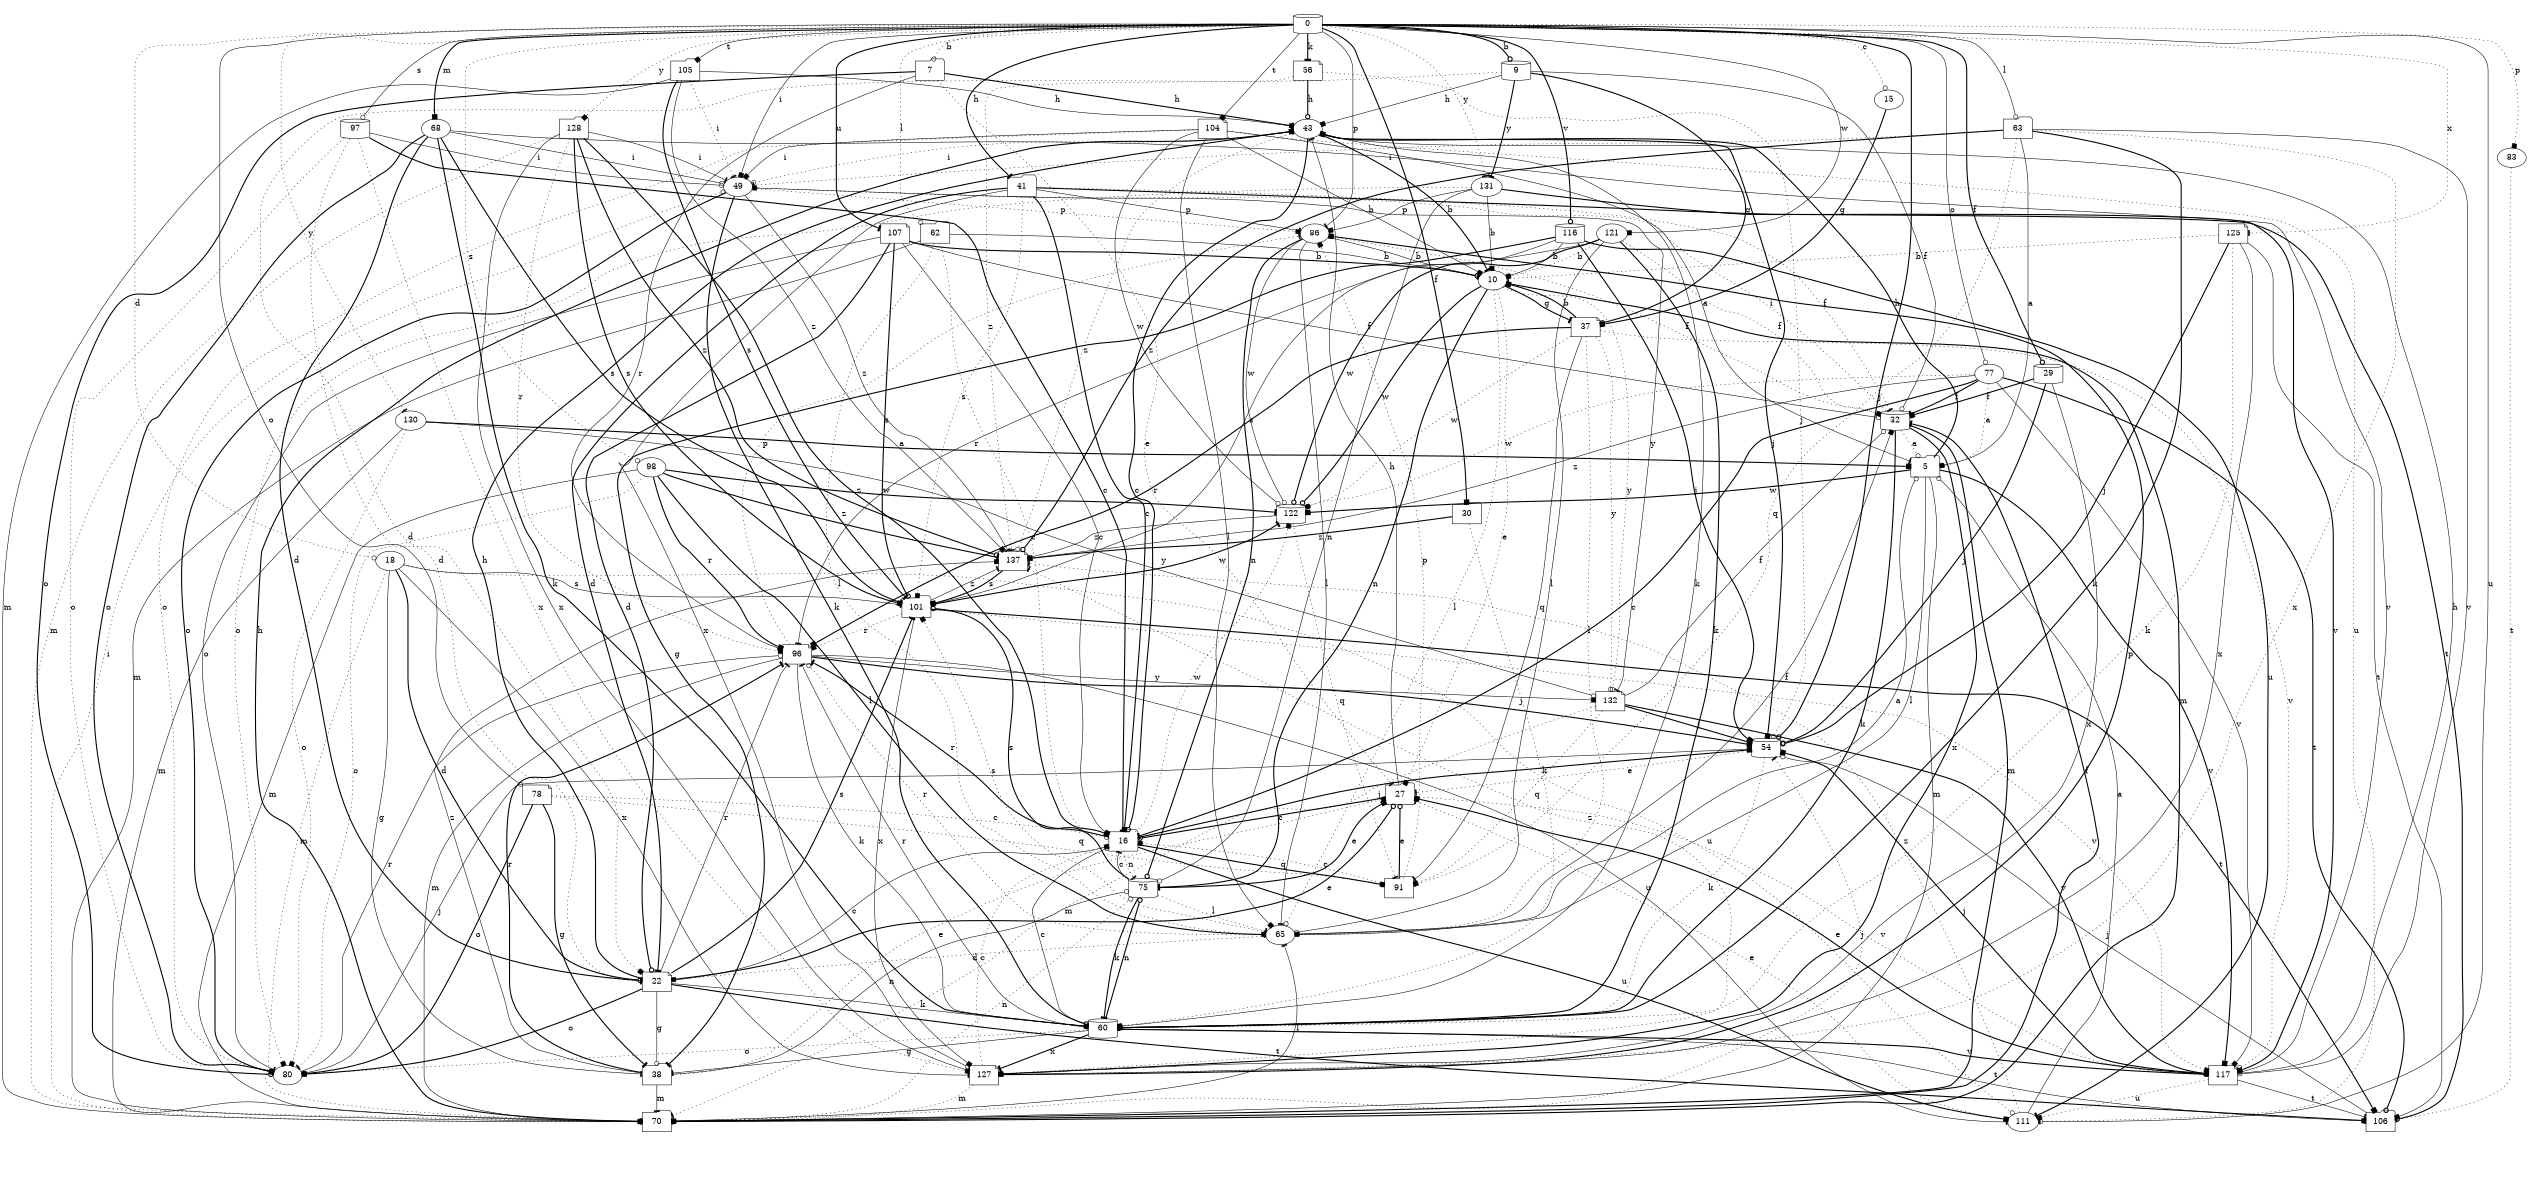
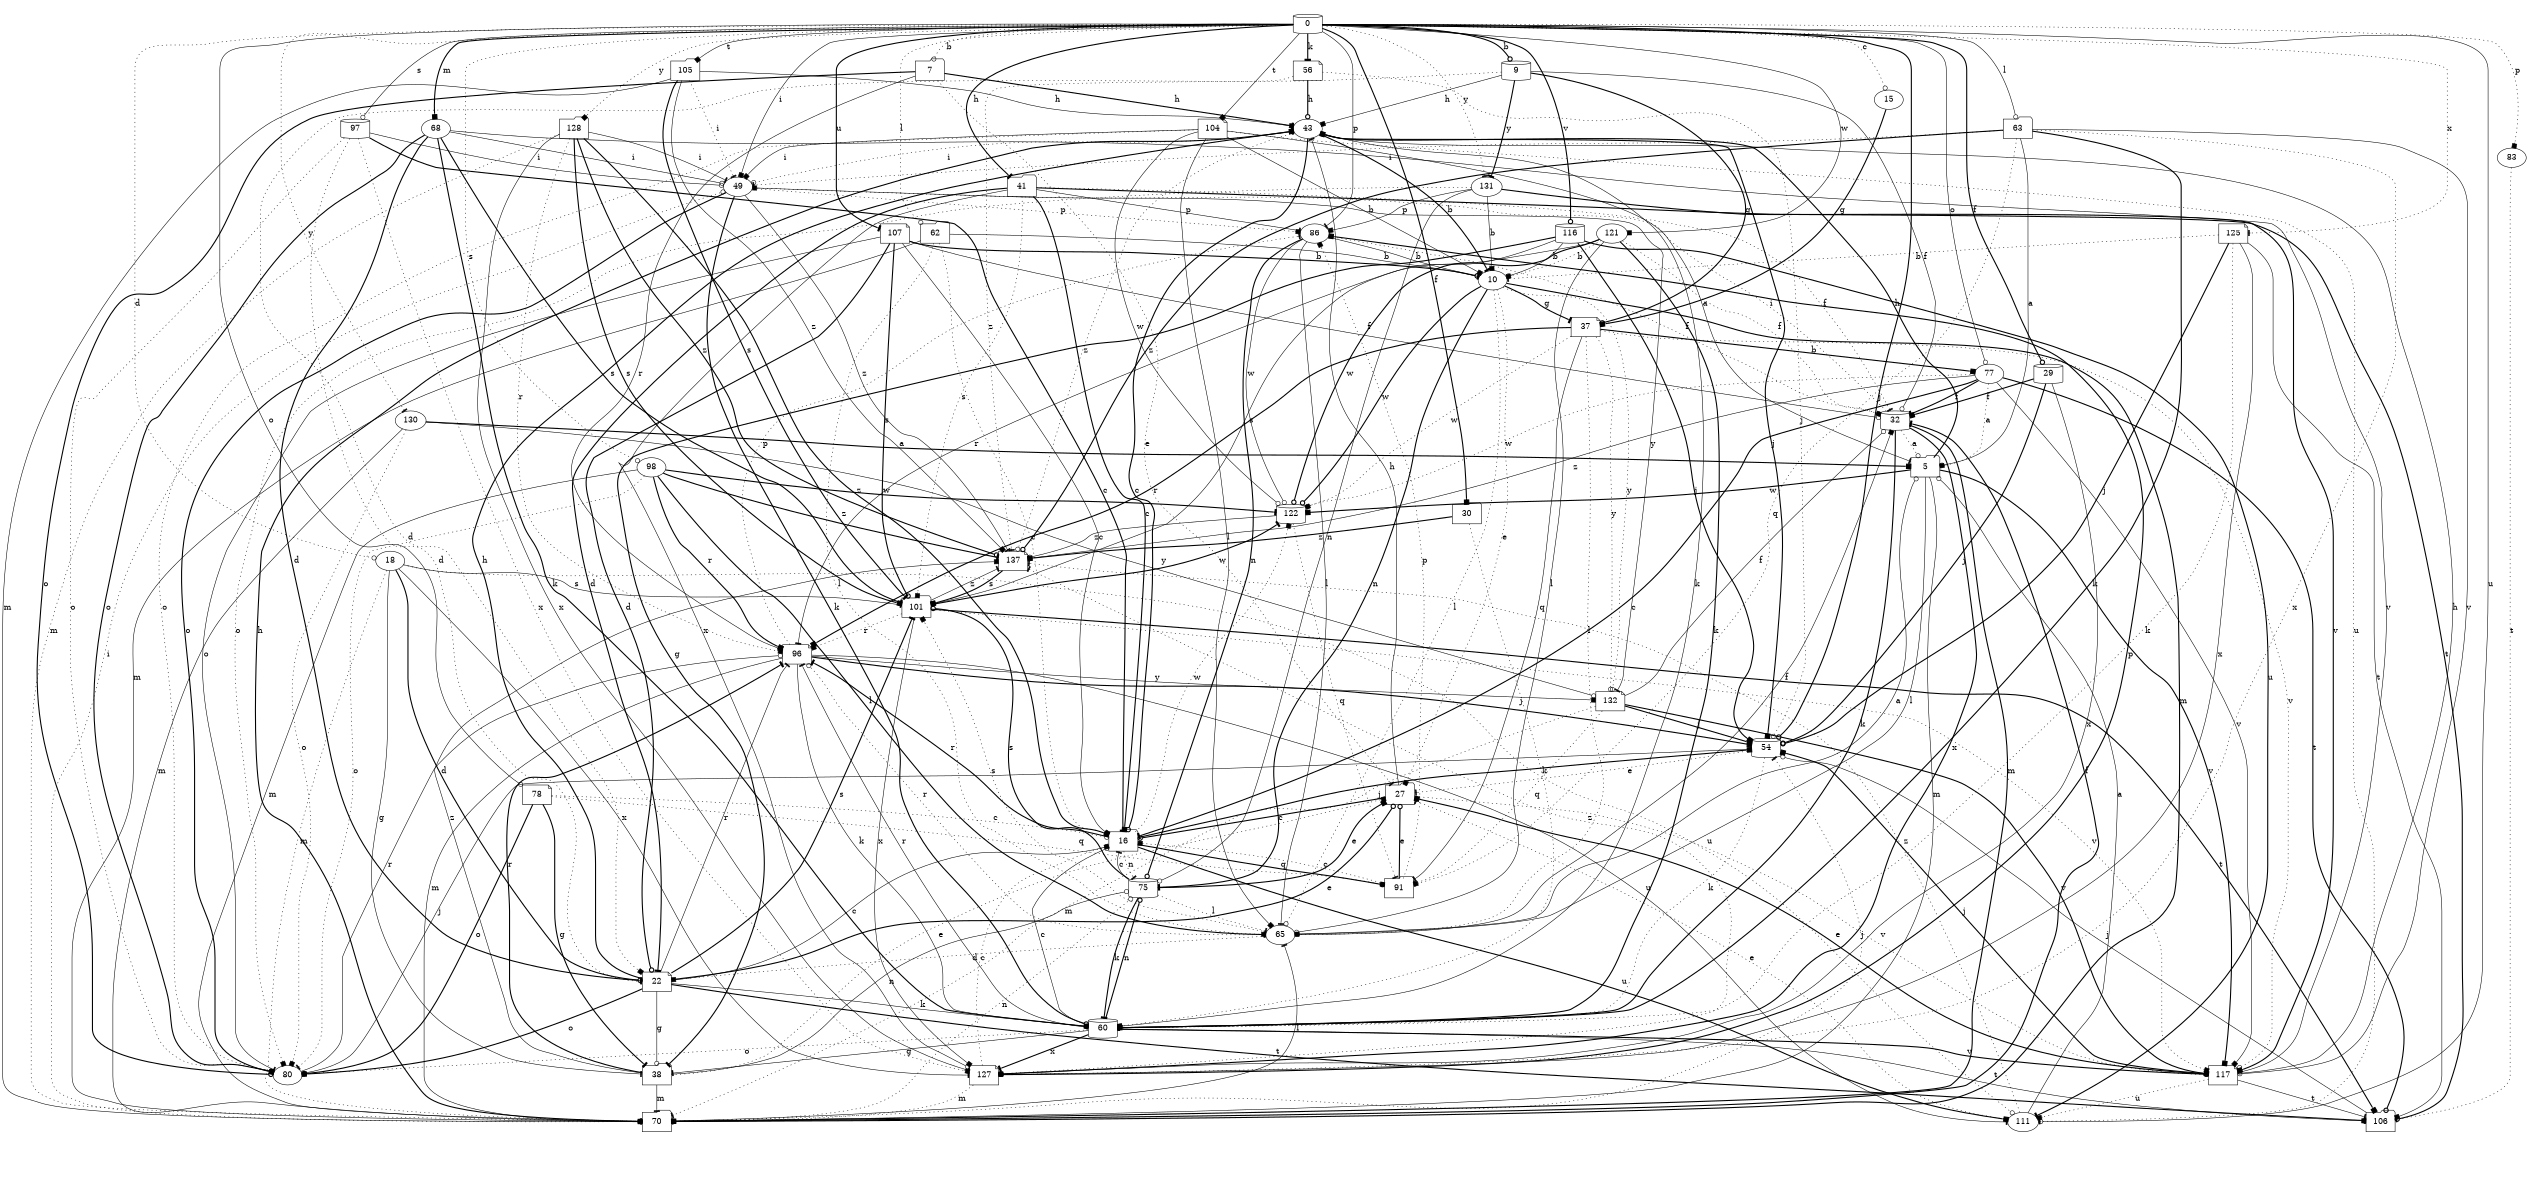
  strict digraph {
    node [shape=ellipse]
    edge [arrowhead=box style=bold]
    0 [shape=cylinder]
    7 [shape=folder]
    9 [shape=cylinder]
    15
    18
    29 [shape=cylinder]
    30 [shape=folder]
    41 [shape=folder]
    49
    54 [shape=cylinder]
    56 [shape=note]
    62 [shape=folder]
    63 [shape=folder]
    68
    77
    78 [shape=note]
    83
    86
    97 [shape=cylinder]
    98
    104 [shape=note]
    105 [shape=folder]
    107 [shape=note]
    111
    116 [shape=cylinder]
    121
    125 [shape=note]
    128 [shape=folder]
    130
    131
    43
    27 [shape=folder]
    80
    96 [shape=note]
    22 [shape=note]
    32 [shape=cylinder]
    37 [shape=note]
    70 [shape=folder]
    38 [shape=folder]
    101 [shape=folder]
    127 [shape=note]
    60 [shape=cylinder]
    137 [shape=note]
    16 [shape=folder]
    106 [shape=folder]
    132 [shape=note]
    65
    10
    5 [shape=folder]
    117 [shape=note]
    91 [shape=folder]
    122 [shape=cylinder]
    75 [shape=cylinder]
    0 -> 7 [arrowhead=odot label=b style=dotted]
    0 -> 9 [arrowhead=odot label=b]
    0 -> 15 [arrowhead=odot label=c style=dotted]
    0 -> 18 [arrowhead=odot label=d style=dotted]
    0 -> 29 [arrowhead=odot label=f]
    0 -> 30 [label=f]
    0 -> 41 [arrowhead=tee label=h]
    0 -> 49 [label=i style=solid]
    0 -> 54 [arrowhead=odot label=j]
    0 -> 56 [arrowhead=tee label=k]
    0 -> 62 [arrowhead=odot label=l style=dotted]
    0 -> 63 [arrowhead=odot label=l style=solid]
    0 -> 68 [label=m]
    0 -> 77 [arrowhead=odot label=o style=solid]
    0 -> 78 [arrowhead=odot label=o style=solid]
    0 -> 83 [label=p style=dotted]
    0 -> 86 [arrowhead=tee label=p style=solid]
    0 -> 97 [arrowhead=odot label=s style=solid]
    0 -> 98 [arrowhead=odot label=s style=dotted]
    0 -> 104 [label=t style=solid]
    0 -> 105 [label=t style=solid]
    0 -> 107 [arrowhead=tee label=u]
    0 -> 111 [arrowhead=odot label=u style=solid]
    0 -> 116 [arrowhead=odot label=v]
    0 -> 121 [label=w style=solid]
    0 -> 125 [arrowhead=tee label=x style=dotted]
    0 -> 128 [label=y style=dotted]
    0 -> 130 [arrowhead=tee label=y style=dotted]
    0 -> 131 [arrowhead=tee label=y style=dotted]
    7 -> 43 [arrowhead=tee label=h]
    7 -> 27 [arrowhead=tee label=e style=dotted]
    7 -> 80 [arrowhead=odot label=o]
    7 -> 96 [label=r style=solid]
    9 -> 131 [arrowhead=tee label=y]
    9 -> 43 [label=h style=solid]
    9 -> 22 [label=d style=dotted]
    9 -> 32 [arrowhead=odot label=f style=solid]
    9 -> 37 [arrowhead=odot label=g]
    15 -> 37 [label=g]
    18 -> 111 [arrowhead=odot label=u style=dotted]
    18 -> 22 [arrowhead=odot label=d]
    18 -> 70 [arrowhead=odot label=m style=dotted]
    18 -> 38 [arrowhead=tee label=g style=solid]
    18 -> 101 [arrowhead=tee label=s style=solid]
    18 -> 127 [arrowhead=tee label=x style=solid]
    29 -> 54 [arrowhead=odot label=j]
    29 -> 32 [label=f]
    29 -> 127 [label=x style=solid]
    30 -> 60 [label=k style=dotted]
    30 -> 137 [label=z]
    41 -> 86 [arrowhead=tee label=p style=solid]
    41 -> 22 [arrowhead=tee label=d]
    41 -> 32 [arrowhead=tee label=f style=dotted]
    41 -> 101 [label=s style=dotted]
    41 -> 127 [arrowhead=odot label=x style=solid]
    41 -> 16 [label=c]
    41 -> 106 [arrowhead=odot label=t]
    49 -> 86 [label=p style=dotted]
    49 -> 80 [label=o]
    49 -> 60 [arrowhead=odot label=k]
    49 -> 137 [arrowhead=tee label=z style=solid]
    49 -> 132 [arrowhead=tee label=y style=solid]
    54 -> 27 [arrowhead=tee label=e style=dotted]
    54 -> 60 [arrowhead=tee label=k style=dotted]
    56 -> 54 [arrowhead=odot label=j style=dotted]
    56 -> 43 [arrowhead=odot label=h]
    56 -> 137 [arrowhead=tee label=z style=dotted]
    62 -> 70 [arrowhead=tee label=m style=solid]
    62 -> 16 [arrowhead=odot label=c style=dotted]
    62 -> 65 [label=l style=dotted]
    62 -> 10 [arrowhead=tee label=b style=solid]
    63 -> 49 [arrowhead=tee label=i style=dotted]
    63 -> 127 [label=x style=dotted]
    63 -> 60 [arrowhead=tee label=k]
    63 -> 137 [arrowhead=odot label=z]
    63 -> 5 [arrowhead=odot label=a style=solid]
    63 -> 117 [arrowhead=odot label=v style=solid]
    63 -> 91 [label=q style=dotted]
    68 -> 49 [arrowhead=odot label=i style=solid]
    68 -> 80 [arrowhead=odot label=o]
    68 -> 22 [arrowhead=tee label=d]
    68 -> 101 [arrowhead=tee label=s]
    68 -> 60 [arrowhead=odot label=k]
    68 -> 117 [arrowhead=odot label=v style=solid]
    77 -> 32 [arrowhead=tee label=f]
    77 -> 137 [arrowhead=tee label=z style=solid]
    77 -> 16 [arrowhead=tee label=c]
    77 -> 106 [arrowhead=odot label=t]
    77 -> 5 [label=a style=dotted]
    77 -> 117 [label=v style=solid]
    77 -> 122 [arrowhead=odot label=w style=dotted]
    78 -> 80 [arrowhead=odot label=o]
    78 -> 38 [arrowhead=tee label=g]
    78 -> 16 [arrowhead=odot label=c style=dotted]
    78 -> 91 [label=q style=dotted]
    83 -> 106 [arrowhead=tee label=t style=dotted]
    86 -> 32 [label=f style=dotted]
    86 -> 65 [arrowhead=tee label=l style=solid]
    86 -> 10 [arrowhead=tee label=b style=solid]
    86 -> 122 [arrowhead=odot label=w style=solid]
    86 -> 75 [arrowhead=odot label=n]
    97 -> 49 [arrowhead=odot label=i style=solid]
    97 -> 80 [label=o style=dotted]
    97 -> 22 [arrowhead=tee label=d style=dotted]
    97 -> 127 [label=x style=dotted]
    97 -> 16 [arrowhead=tee label=c]
    98 -> 80 [arrowhead=tee label=o style=dotted]
    98 -> 96 [label=r]
    98 -> 70 [label=m style=solid]
    98 -> 137 [arrowhead=tee label=z]
    98 -> 65 [arrowhead=tee label=l]
    98 -> 122 [arrowhead=tee label=w]
    104 -> 49 [label=i style=solid]
    104 -> 111 [arrowhead=tee label=u style=dotted]
    104 -> 80 [arrowhead=odot label=o style=dotted]
    104 -> 65 [label=l style=solid]
    104 -> 10 [label=b style=solid]
    104 -> 5 [arrowhead=tee label=a style=solid]
    104 -> 122 [arrowhead=odot label=w style=solid]
    105 -> 49 [arrowhead=tee label=i style=dotted]
    105 -> 43 [label=h style=solid]
    105 -> 70 [arrowhead=odot label=m style=solid]
    105 -> 101 [arrowhead=tee label=s]
    105 -> 137 [label=z style=solid]
    107 -> 80 [arrowhead=tee label=o style=solid]
    107 -> 22 [arrowhead=odot label=d]
    107 -> 32 [arrowhead=odot label=f style=solid]
    107 -> 101 [arrowhead=odot label=s]
    107 -> 16 [label=c style=solid]
    107 -> 10 [arrowhead=odot label=b]
    111 -> 27 [arrowhead=tee label=e style=dotted]
    111 -> 137 [arrowhead=tee label=z style=dotted]
    111 -> 5 [arrowhead=odot label=a style=solid]
    116 -> 54 [label=j]
    116 -> 111 [arrowhead=tee label=u]
    116 -> 38 [arrowhead=tee label=g]
    116 -> 101 [label=s style=solid]
    116 -> 10 [arrowhead=odot label=b style=solid]
    121 -> 96 [arrowhead=tee label=r style=solid]
    121 -> 32 [arrowhead=odot label=f style=dotted]
    121 -> 60 [arrowhead=tee label=k]
    121 -> 65 [arrowhead=odot label=l style=solid]
    121 -> 10 [label=b style=dotted]
    121 -> 122 [arrowhead=odot label=w]
    125 -> 54 [arrowhead=odot label=j]
    125 -> 127 [arrowhead=odot label=x style=solid]
    125 -> 60 [arrowhead=odot label=k style=dotted]
    125 -> 106 [label=t style=solid]
    125 -> 10 [arrowhead=tee label=b style=dotted]
    128 -> 49 [arrowhead=tee label=i style=solid]
    128 -> 96 [label=r style=dotted]
    128 -> 70 [arrowhead=odot label=m style=dotted]
    128 -> 101 [label=s]
    128 -> 127 [arrowhead=tee label=x style=solid]
    128 -> 137 [arrowhead=odot label=z]
    128 -> 16 [label=z]
    130 -> 80 [label=o style=dotted]
    130 -> 70 [arrowhead=tee label=m style=solid]
    130 -> 132 [arrowhead=odot label=y style=solid]
    130 -> 5 [label=a]
    131 -> 86 [label=p style=solid]
    131 -> 80 [label=o style=dotted]
    131 -> 10 [label=b style=solid]
    131 -> 117 [label=v]
    131 -> 75 [arrowhead=odot label=n style=solid]
    43 -> 49 [arrowhead=odot label=i style=dotted]
    43 -> 54 [label=j]
    43 -> 60 [label=k style=solid]
    43 -> 137 [arrowhead=odot label=z style=dotted]
    43 -> 16 [arrowhead=odot label=c]
    43 -> 10 [arrowhead=tee label=b]
    27 -> 43 [arrowhead=tee label=h style=solid]
    27 -> 16 [arrowhead=odot label=c]
    27 -> 117 [arrowhead=odot label=v style=dotted]
    80 -> 54 [arrowhead=odot label=j style=solid]
    80 -> 96 [arrowhead=odot label=r style=solid]
    96 -> 54 [label=j]
    96 -> 86 [arrowhead=tee label=p style=dotted]
    96 -> 111 [arrowhead=tee label=u style=solid]
    96 -> 70 [label=m style=solid]
    96 -> 60 [label=k style=solid]
    96 -> 132 [label=y style=solid]
    22 -> 43 [label=h]
    22 -> 27 [arrowhead=odot label=e]
    22 -> 80 [label=o]
    22 -> 96 [arrowhead=tee label=r style=solid]
    22 -> 38 [arrowhead=odot label=g style=solid]
    22 -> 101 [arrowhead=tee label=s]
    22 -> 60 [arrowhead=tee label=k style=solid]
    22 -> 16 [arrowhead=odot label=c style=solid]
    22 -> 106 [arrowhead=tee label=t]
    32 -> 49 [label=i style=dotted]
    32 -> 70 [label=m]
    32 -> 127 [arrowhead=odot label=x]
    32 -> 60 [label=k]
    32 -> 5 [arrowhead=odot label=a style=dotted]
    37 -> 96 [label=r]
    37 -> 132 [arrowhead=odot label=y style=dotted]
    37 -> 65 [arrowhead=odot label=l style=dotted]
-   37 -> 10 [label=b]
+   37 -> 77 [label=b]
    37 -> 117 [arrowhead=odot label=v style=dotted]
    37 -> 91 [arrowhead=tee label=q style=solid]
    37 -> 122 [label=w style=dotted]
    70 -> 49 [arrowhead=odot label=i style=dotted]
    70 -> 54 [arrowhead=tee label=j style=dotted]
    70 -> 43 [arrowhead=tee label=h]
    70 -> 32 [arrowhead=tee label=f]
    70 -> 65 [arrowhead=tee label=l style=solid]
    70 -> 75 [arrowhead=odot label=n style=dotted]
    38 -> 27 [label=e style=dotted]
    38 -> 96 [arrowhead=tee label=r]
    38 -> 70 [arrowhead=tee label=m style=solid]
    38 -> 137 [label=z style=solid]
    38 -> 75 [arrowhead=odot label=n style=solid]
    101 -> 96 [label=r style=dotted]
    101 -> 127 [label=x style=solid]
    101 -> 137 [arrowhead=tee label=z style=solid]
    101 -> 106 [label=t]
    101 -> 117 [label=v style=dotted]
    101 -> 122 [arrowhead=tee label=w]
    127 -> 86 [label=p]
    127 -> 70 [arrowhead=tee label=m style=dotted]
    127 -> 137 [arrowhead=tee label=z style=dotted]
    127 -> 16 [label=c style=dotted]
    60 -> 80 [arrowhead=odot label=o style=dotted]
    60 -> 96 [arrowhead=tee label=r style=solid]
    60 -> 38 [arrowhead=tee label=g style=solid]
    60 -> 127 [arrowhead=tee label=x]
    60 -> 16 [arrowhead=odot label=c style=solid]
    60 -> 106 [label=t style=solid]
    60 -> 117 [arrowhead=odot label=v]
    60 -> 75 [arrowhead=odot label=n]
    137 -> 101 [label=s]
    16 -> 54 [label=j]
    16 -> 111 [label=u]
    16 -> 96 [arrowhead=tee label=r]
    16 -> 91 [arrowhead=odot label=q]
    16 -> 122 [label=w style=dotted]
    16 -> 75 [arrowhead=tee label=n style=dotted]
    106 -> 54 [arrowhead=odot label=j style=solid]
    132 -> 54 [label=j]
    132 -> 32 [arrowhead=odot label=f style=solid]
    132 -> 70 [arrowhead=tee label=m style=dotted]
    132 -> 117 [label=v]
    132 -> 91 [arrowhead=tee label=q style=dotted]
    65 -> 96 [arrowhead=odot label=r style=dotted]
    65 -> 22 [label=d style=dotted]
    65 -> 32 [label=f style=solid]
    65 -> 101 [label=s style=dotted]
    65 -> 5 [arrowhead=odot label=a style=solid]
    10 -> 27 [label=e style=dotted]
    10 -> 37 [arrowhead=tee label=g]
    10 -> 70 [arrowhead=odot label=m]
    10 -> 132 [arrowhead=odot label=y style=dotted]
    10 -> 65 [arrowhead=odot label=l style=dotted]
    10 -> 122 [arrowhead=odot label=w]
    10 -> 75 [arrowhead=tee label=n]
    5 -> 43 [label=h]
    5 -> 70 [label=m style=solid]
    5 -> 65 [label=l style=solid]
    5 -> 117 [label=v]
    5 -> 122 [label=w]
    117 -> 54 [label=j]
    117 -> 111 [label=u style=dotted]
    117 -> 43 [label=h style=solid]
    117 -> 27 [label=e]
    117 -> 106 [arrowhead=tee label=t style=solid]
    91 -> 86 [label=p style=dotted]
    91 -> 27 [arrowhead=odot label=e]
    91 -> 16 [label=c style=dotted]
    122 -> 137 [arrowhead=odot label=z style=solid]
    122 -> 91 [arrowhead=tee label=q style=dotted]
    75 -> 27 [label=e]
    75 -> 101 [arrowhead=odot label=s]
    75 -> 60 [arrowhead=tee label=k]
    75 -> 16 [arrowhead=tee label=c style=solid]
    75 -> 65 [arrowhead=tee label=l style=dotted]
  }
